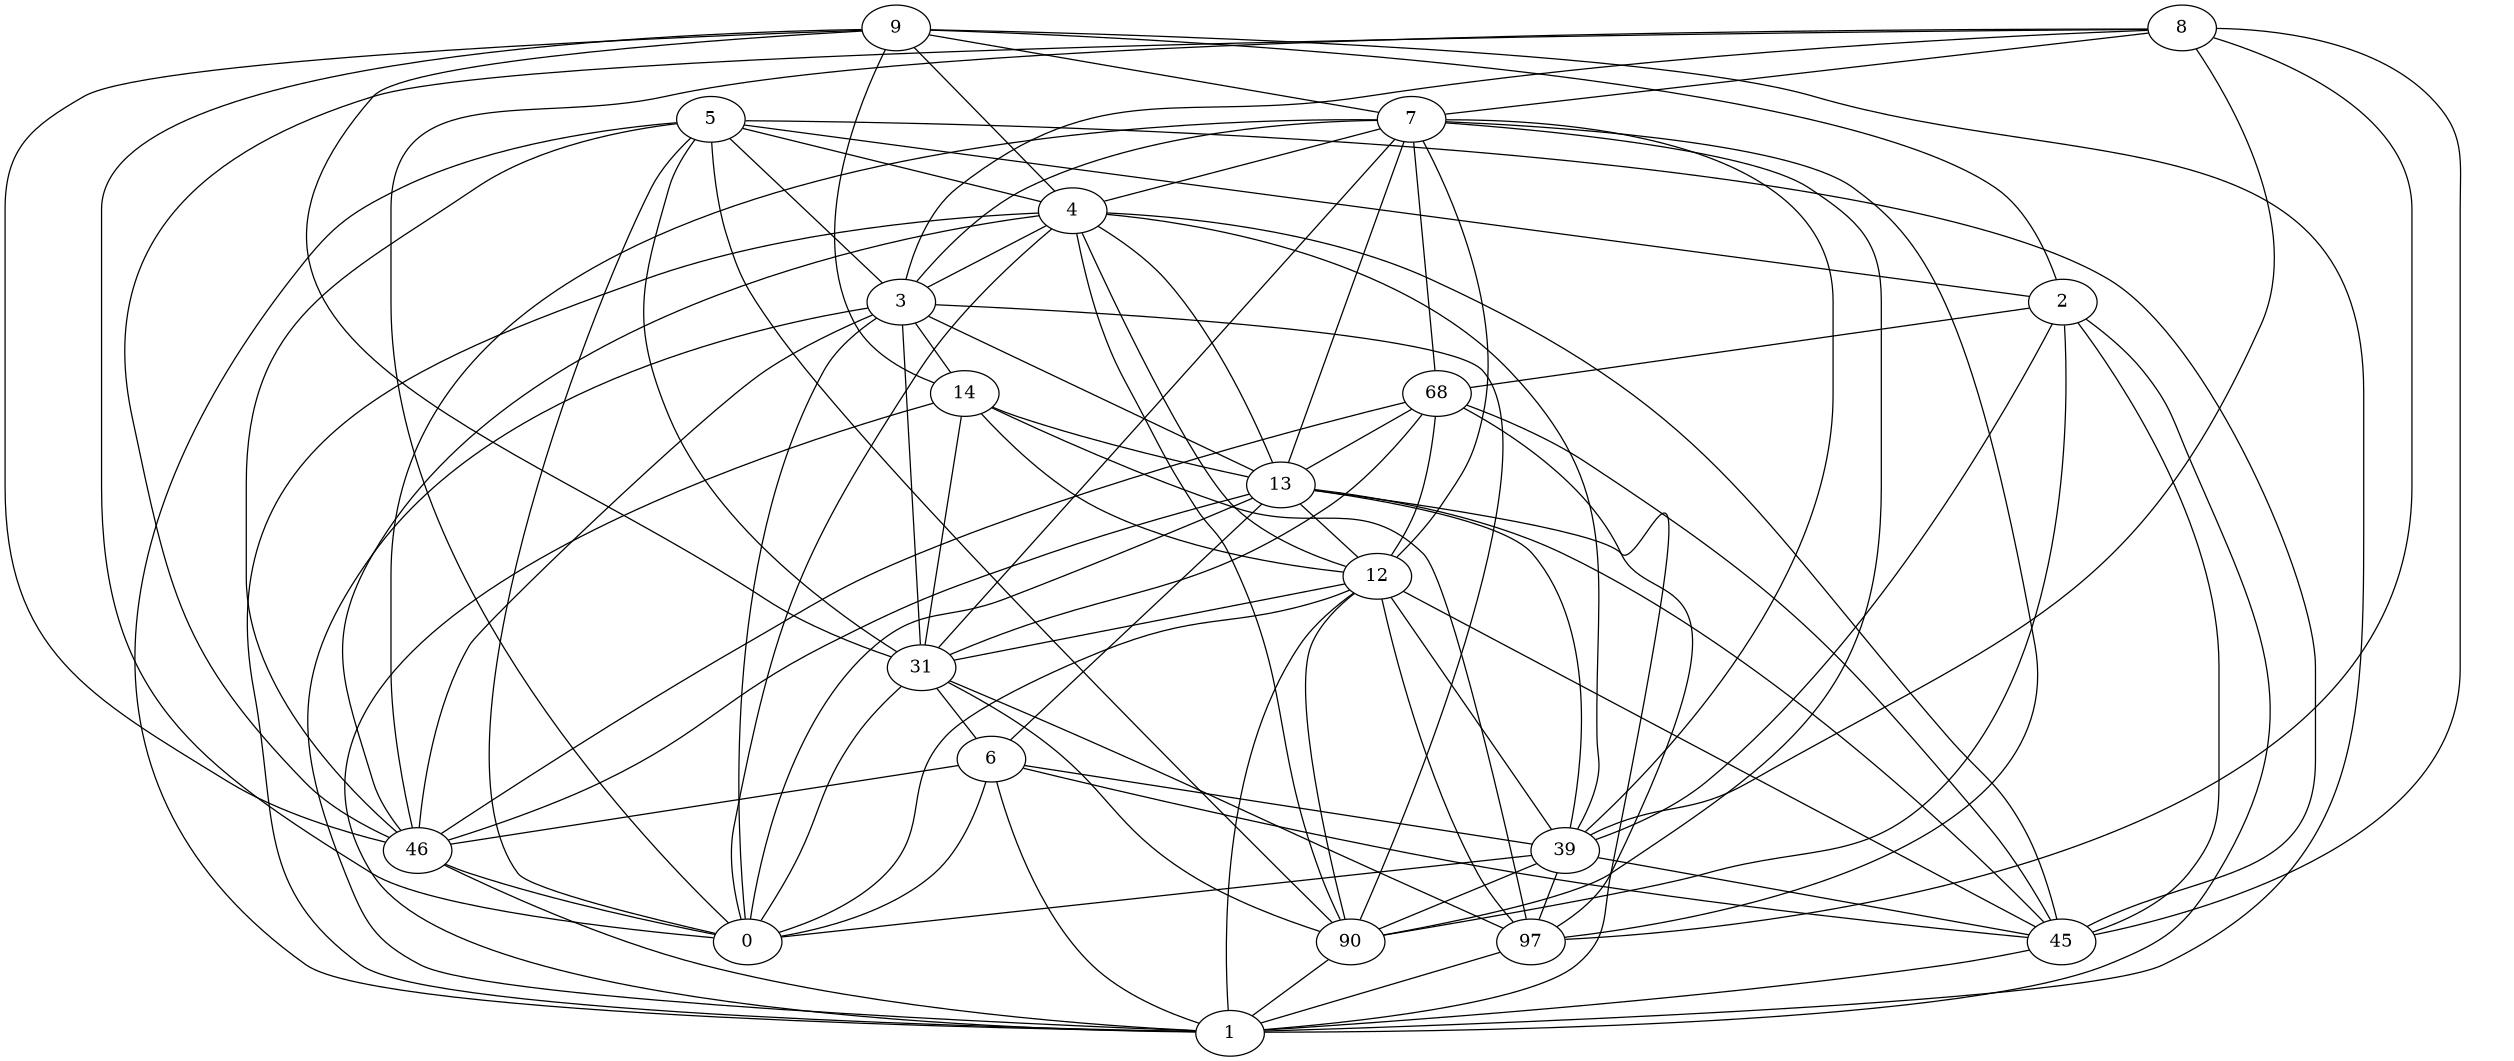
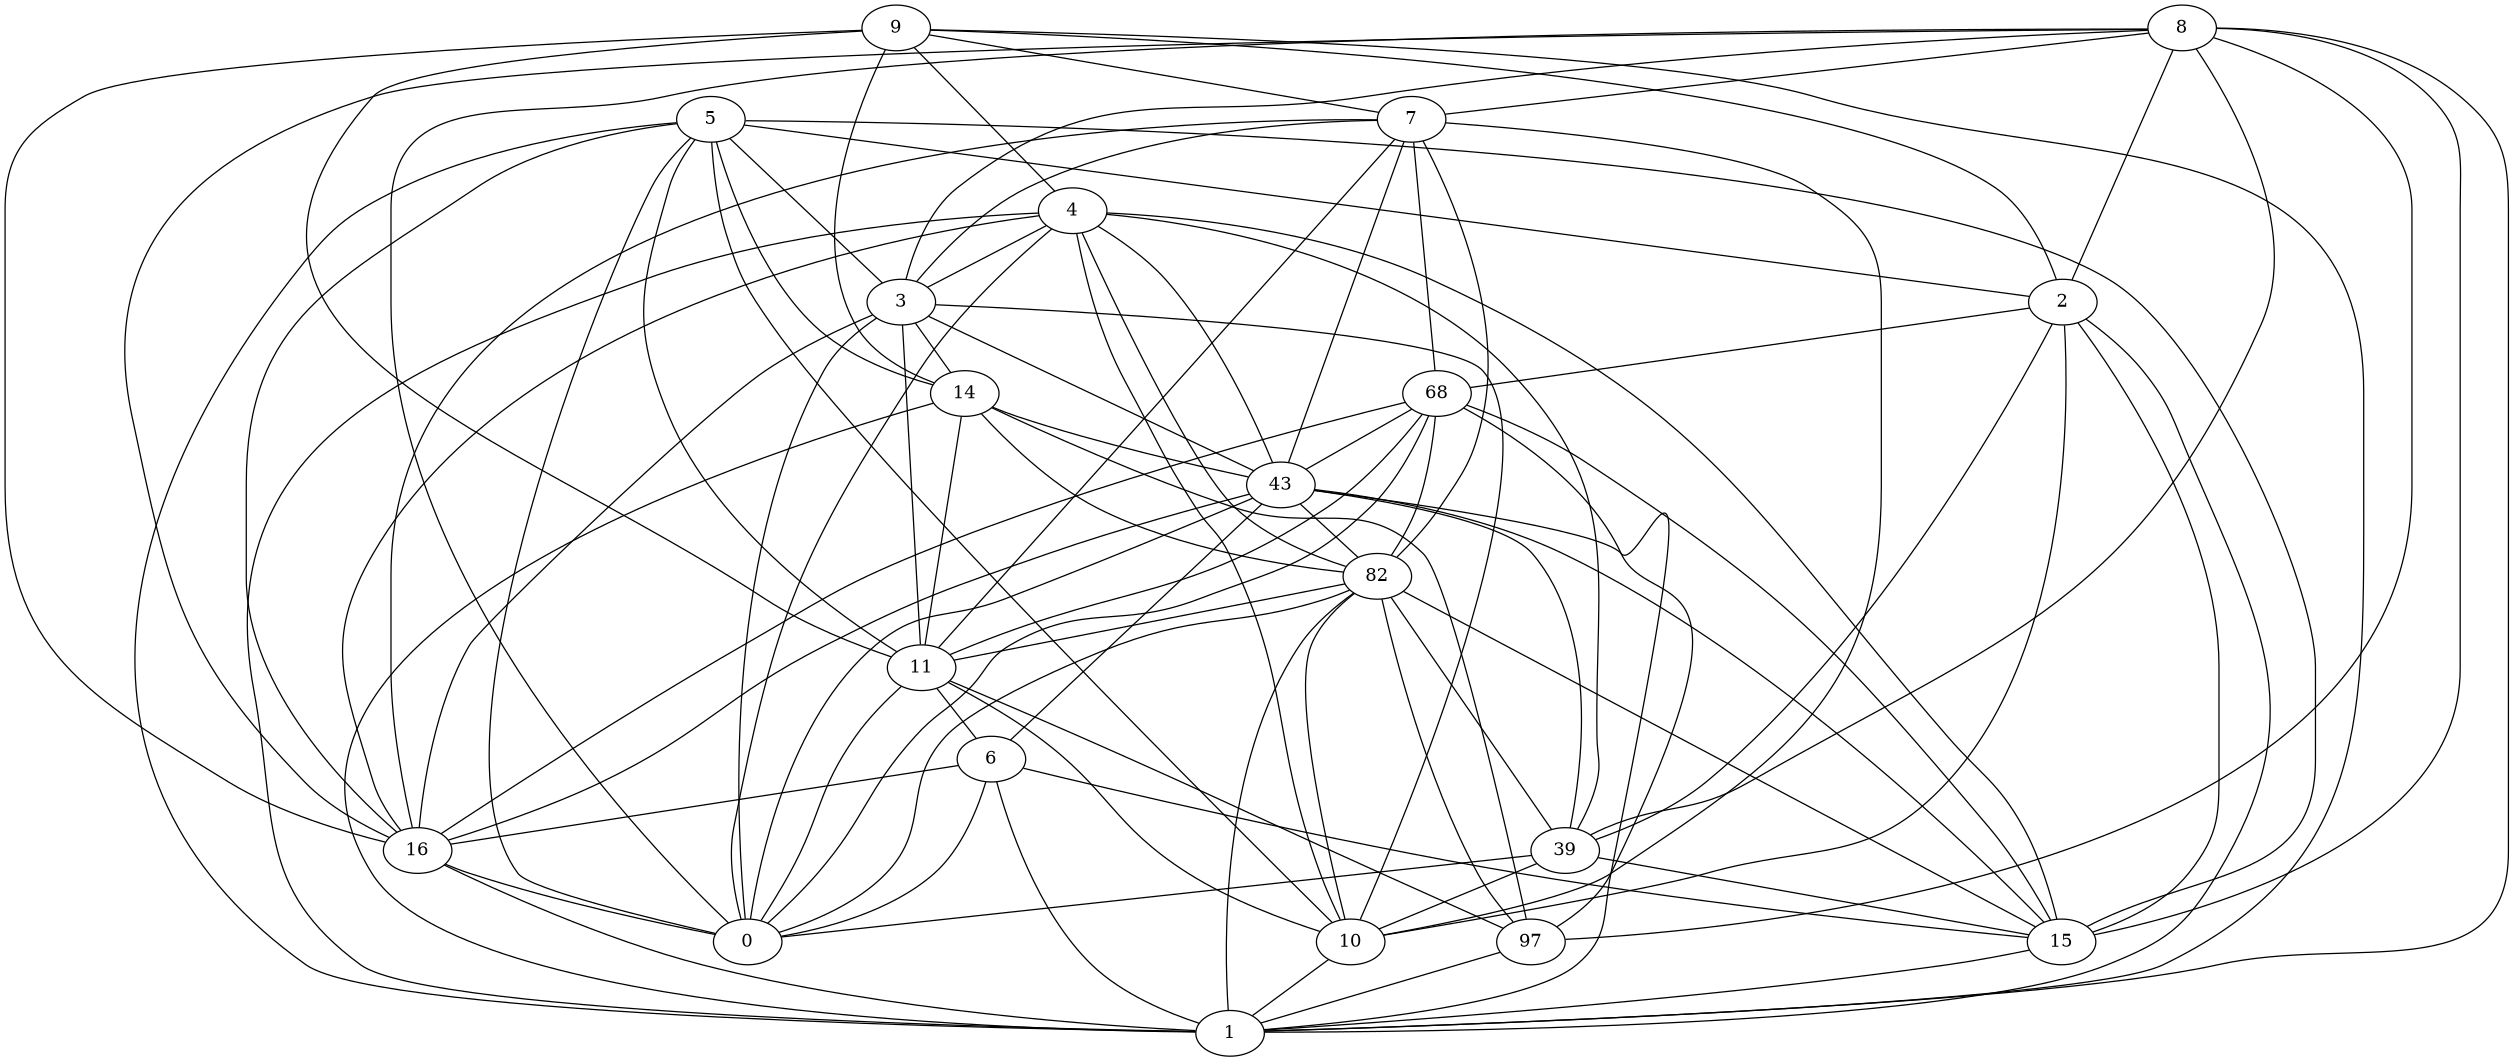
  digraph {
    edge [color=black dir=none]
    14
-   13
+   13 [label=43]
    1
-   11 [label=31]
-   12
+   11
+   12 [label=82]
    0
-   10 [label=90]
+   10
    8
    n9 [label=39]
    n10 [label=97]
-   15 [label=45]
+   15
    2
    7
    3
-   16 [label=46]
+   16
    9
    4
    n18 [label=68]
    5
    6
    subgraph sub_1 {
      14
      13
      1
      11
      12
      0
      10
      8
      n9
      n10
      15
      2
      7
      3
      16
      9
      4
      n18
      5
      6
    }
    14 -> 13
    14 -> 1
    14 -> 11
    14 -> 12
    13 -> 1
    13 -> 12
    13 -> 0
    11 -> 0
    11 -> 10
    11 -> 6
    12 -> 1
    12 -> 11
    12 -> 0
    12 -> 10
    10 -> 1
    8 -> 0
    8 -> n9
    8 -> n10
    8 -> 15
+   8 -> 2
    8 -> 7
    8 -> 3
    8 -> 16
    n9 -> 13
    n9 -> 12
    n9 -> 0
    n9 -> 10
-   n9 -> n10
    n9 -> 15
    n10 -> 14
    n10 -> 1
    n10 -> 11
    n10 -> 12
    15 -> 13
    15 -> 1
    15 -> 12
    2 -> 1
    2 -> 10
    2 -> n9
    2 -> 15
    2 -> n18
    7 -> 13
    7 -> 11
    7 -> 12
    7 -> 10
-   7 -> n9
-   7 -> n10
    7 -> 3
    7 -> 16
-   7 -> 4
    7 -> n18
    3 -> 14
    3 -> 13
-   3 -> 1
+   8 -> 1
    3 -> 11
    3 -> 0
    3 -> 10
    3 -> 16
    16 -> 13
    16 -> 1
    16 -> 0
    9 -> 14
    9 -> 1
    9 -> 11
-   9 -> 0
+   n18 -> 0
    9 -> 2
    9 -> 7
    9 -> 16
    9 -> 4
    4 -> 13
    4 -> 1
    4 -> 12
    4 -> 0
    4 -> 10
    4 -> n9
    4 -> 15
    4 -> 3
    4 -> 16
    n18 -> 13
    n18 -> 11
    n18 -> 12
    n18 -> n10
    n18 -> 15
    n18 -> 16
    5 -> 1
    5 -> 11
    5 -> 0
    5 -> 10
    5 -> 15
    5 -> 2
    5 -> 3
    5 -> 16
-   5 -> 4
+   5 -> 14
    6 -> 13
    6 -> 1
    6 -> 0
-   6 -> n9
    6 -> 15
    6 -> 16
  }
